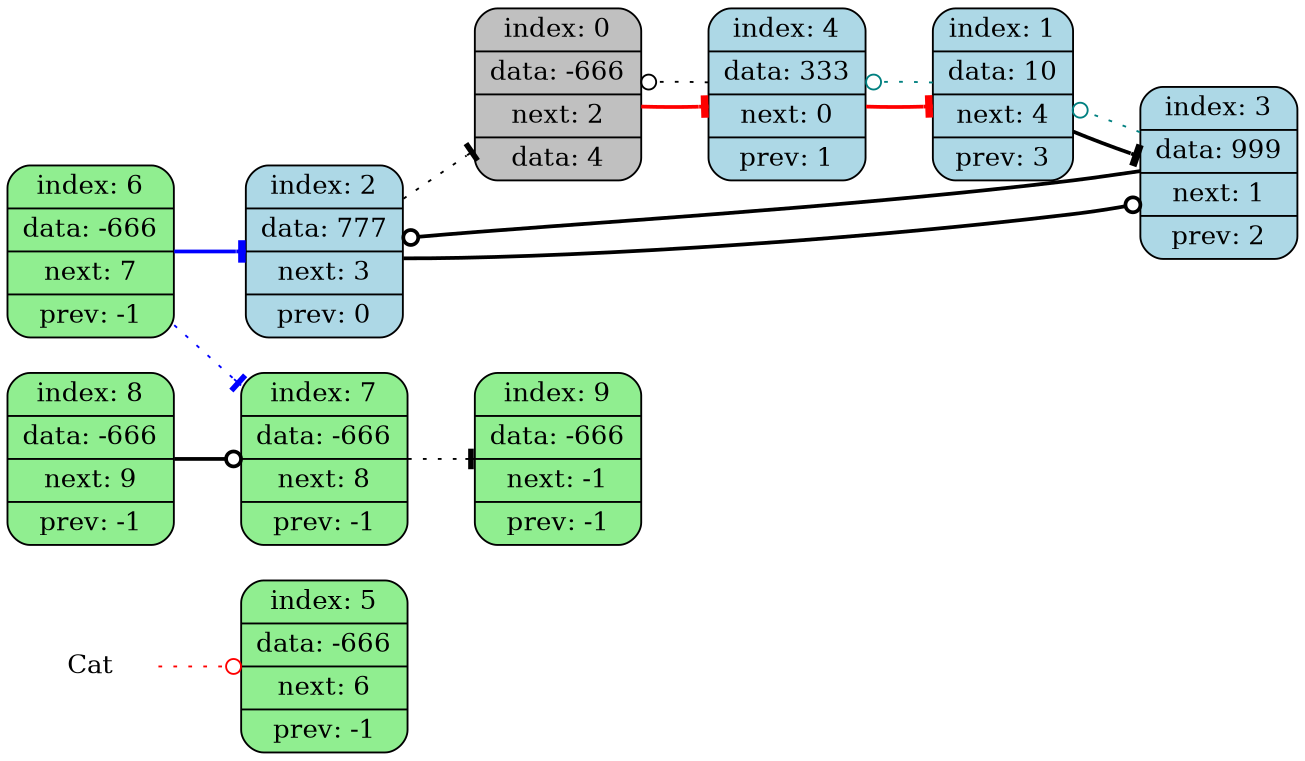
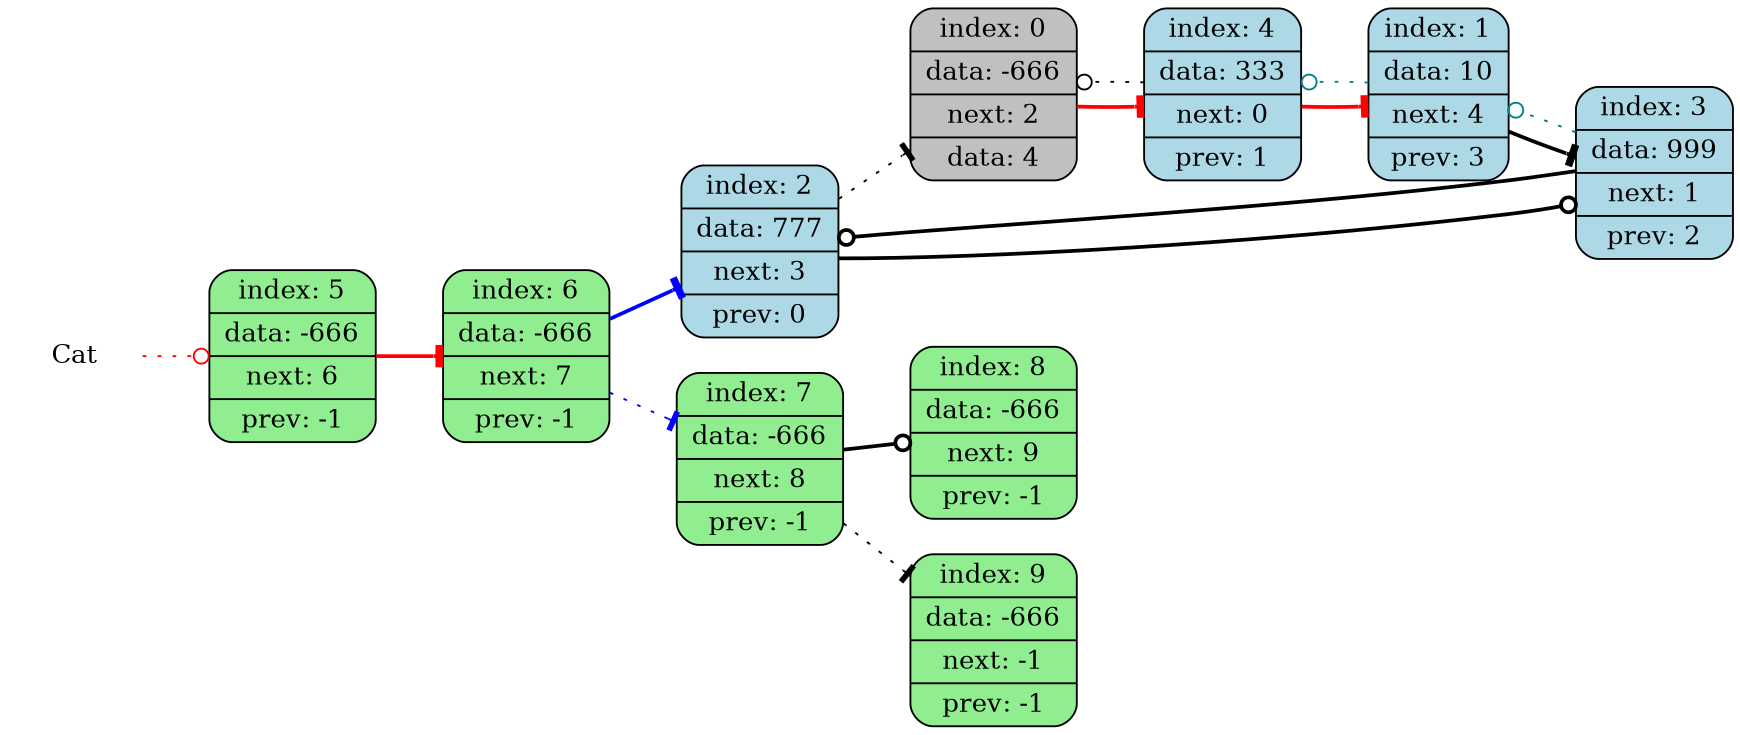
  digraph {
    rankdir=LR
    node [shape=Mrecord fillcolor=lightgreen style="rounded, filled"]
    edge [arrowhead=tee color=black style=bold]
    Cat [fixedsize=true height=1 shape=none width=1 fillcolor="" style=""]
    n2 [label="index: 5 | data: -666 | next: 6 | prev: -1"]
    n3 [label="index: 6 | data: -666 | next: 7 | prev: -1"]
    n4 [fillcolor=grey label="index: 0 | data: -666 | next: 2 | data: 4"]
    n5 [fillcolor=lightblue label="index: 4 | data: 333 | next: 0 | prev: 1"]
    n6 [fillcolor=lightblue label="index: 2 | data: 777 | next: 3 | prev: 0"]
    n7 [fillcolor=lightblue label="index: 3 | data: 999 | next: 1 | prev: 2"]
    n8 [fillcolor=lightblue label="index: 1 | data: 10 | next: 4 | prev: 3"]
    n9 [label="index: 7 | data: -666 | next: 8 | prev: -1"]
    n10 [label="index: 8 | data: -666 | next: 9 | prev: -1"]
    n11 [label="index: 9 | data: -666 | next: -1 | prev: -1"]
    Cat -> n2 [arrowhead=odot color=red style=dotted]
+   n2 -> n3 [color=red]
    n3 -> n6 [color=blue]
    n3 -> n9 [color=blue style=dotted]
    n4 -> n5 [color=red]
    n5 -> n4 [arrowhead=odot style=dotted]
    n5 -> n8 [color=red]
    n6 -> n4 [style=dotted]
    n6 -> n7 [arrowhead=odot]
    n7 -> n6 [arrowhead=odot]
    n7 -> n8 [arrowhead=odot color=teal style=dotted]
    n8 -> n5 [arrowhead=odot color=teal style=dotted]
    n8 -> n7
-   n10 -> n9 [arrowhead=odot]
+   n9 -> n10 [arrowhead=odot]
    n9 -> n11 [style=dotted]
  }
